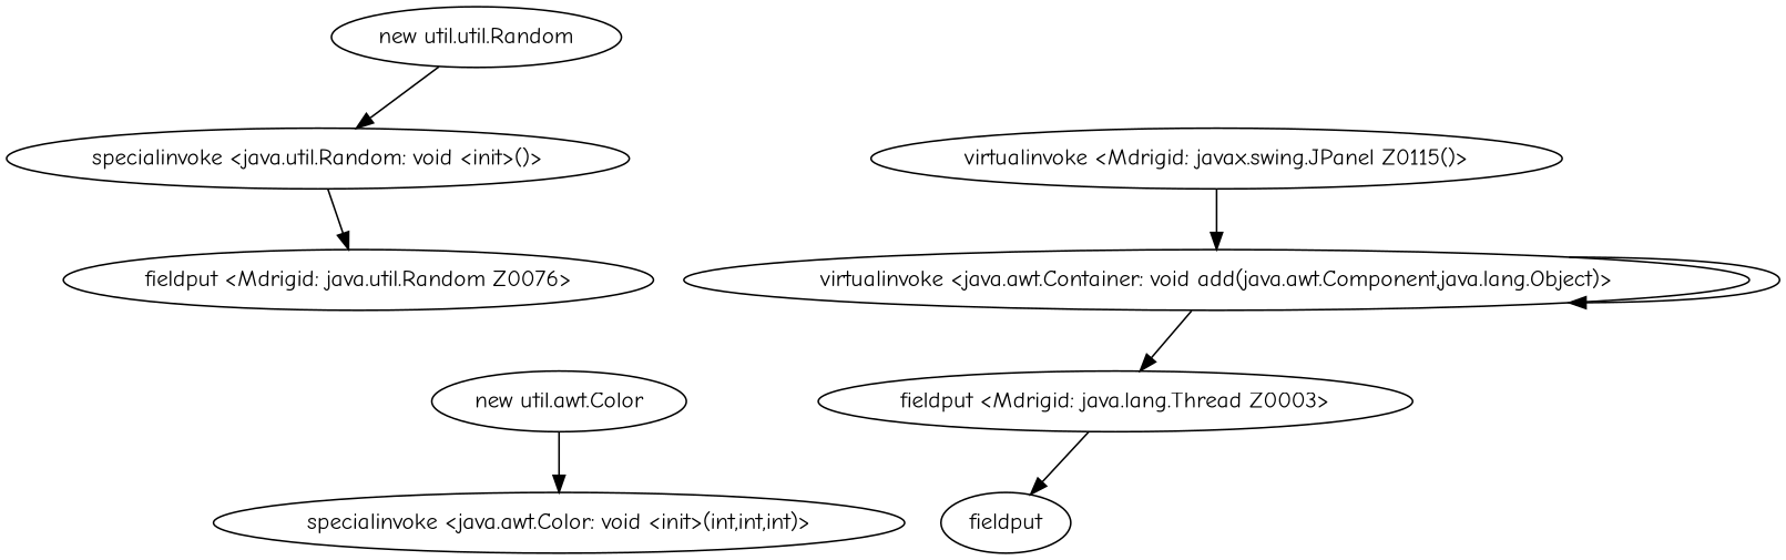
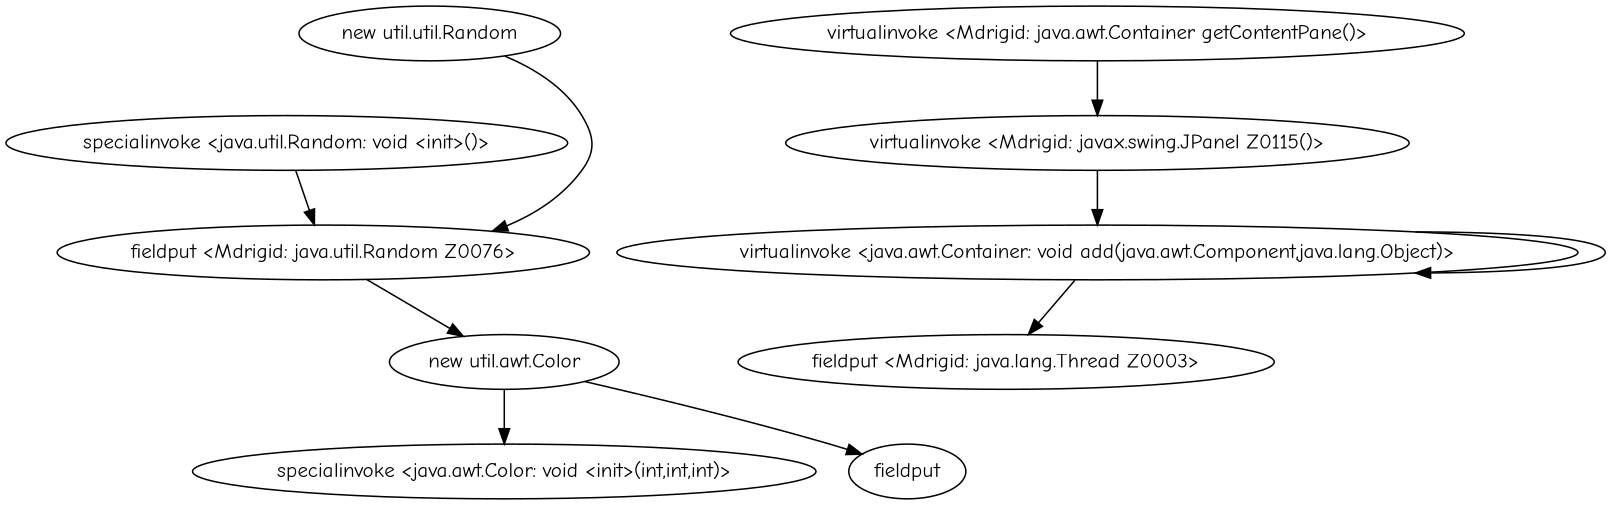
  digraph {
    fontname="Comic Neue"
    node [fontname="Comic Neue"]
    edge [fontname="Comic Neue"]
    n1 [label="new util.util.Random"]
    "specialinvoke <java.util.Random: void <init>()>"
    "fieldput <Mdrigid: java.util.Random Z0076>"
    n4 [label="new util.awt.Color"]
    "specialinvoke <java.awt.Color: void <init>(int,int,int)>"
+   "virtualinvoke <Mdrigid: java.awt.Container getContentPane()>"
    "virtualinvoke <Mdrigid: javax.swing.JPanel Z0115()>"
    "virtualinvoke <java.awt.Container: void add(java.awt.Component,java.lang.Object)>"
    "fieldput <Mdrigid: java.lang.Thread Z0003>"
    n10 [label=fieldput]
-   n1 -> "specialinvoke <java.util.Random: void <init>()>"
+   n1 -> "fieldput <Mdrigid: java.util.Random Z0076>"
    "specialinvoke <java.util.Random: void <init>()>" -> "fieldput <Mdrigid: java.util.Random Z0076>"
+   "fieldput <Mdrigid: java.util.Random Z0076>" -> n4
    n4 -> "specialinvoke <java.awt.Color: void <init>(int,int,int)>"
+   "virtualinvoke <Mdrigid: java.awt.Container getContentPane()>" -> "virtualinvoke <Mdrigid: javax.swing.JPanel Z0115()>"
    "virtualinvoke <Mdrigid: javax.swing.JPanel Z0115()>" -> "virtualinvoke <java.awt.Container: void add(java.awt.Component,java.lang.Object)>"
    "virtualinvoke <java.awt.Container: void add(java.awt.Component,java.lang.Object)>" -> "virtualinvoke <java.awt.Container: void add(java.awt.Component,java.lang.Object)>"
    "virtualinvoke <java.awt.Container: void add(java.awt.Component,java.lang.Object)>" -> "fieldput <Mdrigid: java.lang.Thread Z0003>"
-   "fieldput <Mdrigid: java.lang.Thread Z0003>" -> n10
+   n4 -> n10
  }
